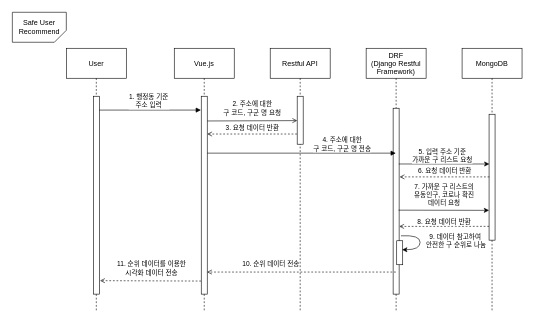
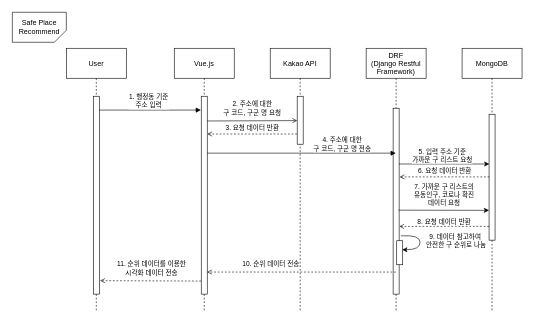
  <mxCell id="0" />
  <mxCell id="1" parent="0" />
  <mxCell id="2" value="User" style="shape=umlLifeline;perimeter=lifelinePerimeter;container=1;collapsible=0;recursiveResize=0;rounded=0;shadow=0;strokeWidth=1;size=50;" parent="1" vertex="1"><mxGeometry x="110" y="80" width="100" height="440" as="geometry" /></mxCell>
  <mxCell id="3" value="" style="points=[];perimeter=orthogonalPerimeter;rounded=0;shadow=0;strokeWidth=1;" parent="2" vertex="1"><mxGeometry x="45" y="80" width="10" height="330" as="geometry" /></mxCell>
  <mxCell id="4" value="Vue.js" style="shape=umlLifeline;perimeter=lifelinePerimeter;container=1;collapsible=0;recursiveResize=0;rounded=0;shadow=0;strokeWidth=1;size=50;" parent="1" vertex="1"><mxGeometry x="290" y="80" width="100" height="440" as="geometry" /></mxCell>
  <mxCell id="5" value="" style="points=[];perimeter=orthogonalPerimeter;rounded=0;shadow=0;strokeWidth=1;" parent="4" vertex="1"><mxGeometry x="45" y="80" width="10" height="330" as="geometry" /></mxCell>
  <mxCell id="6" value="DRF&#10;(Django Restful&#10;Framework)" style="shape=umlLifeline;perimeter=lifelinePerimeter;container=1;collapsible=0;recursiveResize=0;rounded=0;shadow=0;strokeWidth=1;size=50;" parent="1" vertex="1"><mxGeometry x="610" y="80" width="100" height="440" as="geometry" /></mxCell>
  <mxCell id="7" value="" style="points=[];perimeter=orthogonalPerimeter;rounded=0;shadow=0;strokeWidth=1;" parent="6" vertex="1"><mxGeometry x="45" y="100" width="10" height="310" as="geometry" /></mxCell>
  <mxCell id="8" value="" style="rounded=0;whiteSpace=wrap;html=1;" parent="6" vertex="1"><mxGeometry x="51" y="321" width="10" height="40" as="geometry" /></mxCell>
  <mxCell id="9" value="9. 데이터 참고하여&amp;nbsp;&lt;br&gt;안전한 구 순위로 나눔" style="curved=1;endArrow=classic;html=1;fontSize=11;exitX=1.306;exitY=0.727;exitDx=0;exitDy=0;exitPerimeter=0;" parent="6" edge="1"><mxGeometry x="-0.044" y="60" width="50" height="50" relative="1" as="geometry"><mxPoint x="58.06" y="312.75" as="sourcePoint" /><mxPoint x="60" y="336" as="targetPoint" /><Array as="points"><mxPoint x="90" y="311" /><mxPoint x="90" y="336" /></Array><mxPoint as="offset" /></mxGeometry></mxCell>
  <mxCell id="10" value="MongoDB" style="shape=umlLifeline;perimeter=lifelinePerimeter;container=1;collapsible=0;recursiveResize=0;rounded=0;shadow=0;strokeWidth=1;size=50;" parent="1" vertex="1"><mxGeometry x="770" y="80" width="100" height="440" as="geometry" /></mxCell>
  <mxCell id="11" value="" style="points=[];perimeter=orthogonalPerimeter;rounded=0;shadow=0;strokeWidth=1;" parent="10" vertex="1"><mxGeometry x="45" y="110" width="10" height="210" as="geometry" /></mxCell>
  <mxCell id="12" value="1. 행정동 기준&#10;주소 입력" style="verticalAlign=bottom;startArrow=none;endArrow=block;shadow=0;strokeWidth=1;startFill=0;rounded=1;entryX=-0.052;entryY=0.07;entryDx=0;entryDy=0;entryPerimeter=0;exitX=0.97;exitY=0.07;exitDx=0;exitDy=0;exitPerimeter=0;" parent="1" source="3" target="5" edge="1"><mxGeometry x="-0.028" relative="1" as="geometry"><mxPoint x="170" y="181" as="sourcePoint" /><mxPoint x="330" y="171" as="targetPoint" /><Array as="points" /><mxPoint as="offset" /></mxGeometry></mxCell>
  <mxCell id="13" value="4. 주소에 대한 &lt;br style=&quot;font-size: 11px&quot;&gt;구 코드, 구군 명 전송" style="endArrow=block;html=1;exitX=1.007;exitY=0.133;exitDx=0;exitDy=0;exitPerimeter=0;endFill=1;labelBorderColor=none;spacingLeft=0;fontSize=11;spacing=3;" parent="1" target="6" edge="1"><mxGeometry x="0.431" y="15" width="50" height="50" relative="1" as="geometry"><mxPoint x="345.07" y="254.9" as="sourcePoint" /><mxPoint x="494.88" y="255" as="targetPoint" /><Array as="points" /><mxPoint as="offset" /></mxGeometry></mxCell>
  <mxCell id="14" value="5. 입력 주소 기준&lt;br&gt;가까운 구 리스트 요청" style="endArrow=classic;html=1;fontSize=11;exitX=0.942;exitY=0.168;exitDx=0;exitDy=0;exitPerimeter=0;entryX=0.05;entryY=0.2;entryDx=0;entryDy=0;entryPerimeter=0;" parent="1" edge="1"><mxGeometry x="-0.029" y="14" width="50" height="50" relative="1" as="geometry"><mxPoint x="664.42" y="273" as="sourcePoint" /><mxPoint x="815.5" y="273" as="targetPoint" /><mxPoint as="offset" /></mxGeometry></mxCell>
  <mxCell id="15" value="6. 요청 데이터 반환" style="endArrow=open;html=1;fontSize=11;exitX=0.051;exitY=0.335;exitDx=0;exitDy=0;exitPerimeter=0;entryX=1.087;entryY=0.335;entryDx=0;entryDy=0;entryPerimeter=0;dashed=1;endFill=0;" parent="1" edge="1"><mxGeometry x="0.009" y="-10" width="50" height="50" relative="1" as="geometry"><mxPoint x="815.51" y="294.5" as="sourcePoint" /><mxPoint x="665.87" y="294.5" as="targetPoint" /><Array as="points" /><mxPoint as="offset" /></mxGeometry></mxCell>
  <mxCell id="16" value="7. 가까운 구 리스트의&lt;br&gt;유동인구, 코로나 확진 &lt;br&gt;데이터 요청" style="endArrow=classic;html=1;fontSize=11;exitX=0.899;exitY=0.5;exitDx=0;exitDy=0;exitPerimeter=0;entryX=-0.001;entryY=0.501;entryDx=0;entryDy=0;entryPerimeter=0;" parent="1" edge="1"><mxGeometry x="0.006" y="25" width="50" height="50" relative="1" as="geometry"><mxPoint x="663.99" y="350" as="sourcePoint" /><mxPoint x="814.99" y="350.3" as="targetPoint" /><mxPoint as="offset" /></mxGeometry></mxCell>
  <mxCell id="17" value="8. 요청 데이터 반환" style="endArrow=open;html=1;fontSize=11;dashed=1;endFill=0;entryX=1.023;entryY=0.581;entryDx=0;entryDy=0;entryPerimeter=0;" parent="1" edge="1"><mxGeometry x="0.007" y="-8" width="50" height="50" relative="1" as="geometry"><mxPoint x="815" y="377" as="sourcePoint" /><mxPoint x="665.23" y="377.11" as="targetPoint" /><Array as="points"><mxPoint x="750" y="377" /></Array><mxPoint as="offset" /></mxGeometry></mxCell>
  <mxCell id="18" value="10. 순위 데이터 전송" style="endArrow=open;html=1;fontSize=11;entryX=0.967;entryY=0.834;entryDx=0;entryDy=0;entryPerimeter=0;dashed=1;endFill=0;" parent="1" source="6" edge="1"><mxGeometry x="0.331" y="-13" width="50" height="50" relative="1" as="geometry"><mxPoint x="494.89" y="453.2" as="sourcePoint" /><mxPoint x="344.67" y="453.2" as="targetPoint" /><Array as="points" /><mxPoint x="1" as="offset" /></mxGeometry></mxCell>
  <mxCell id="19" value="11. 순위 데이터를 이용한&lt;br&gt;시각화 데이터 전송" style="endArrow=open;html=1;fontSize=11;entryX=1.122;entryY=0.932;entryDx=0;entryDy=0;entryPerimeter=0;exitX=-0.031;exitY=0.934;exitDx=0;exitDy=0;exitPerimeter=0;dashed=1;endFill=0;" parent="1" source="5" target="3" edge="1"><mxGeometry x="-0.014" y="-21" width="50" height="50" relative="1" as="geometry"><mxPoint x="330" y="468" as="sourcePoint" /><mxPoint x="170" y="442" as="targetPoint" /><Array as="points" /><mxPoint as="offset" /></mxGeometry></mxCell>
  <mxCell id="20" value="" style="shape=card;whiteSpace=wrap;html=1;rotation=-180;size=20;" parent="1" vertex="1"><mxGeometry x="20" y="20" width="90" height="50" as="geometry" /></mxCell>
- <mxCell id="21" value="&#10;&#10;&lt;span style=&quot;color: rgb(0, 0, 0); font-family: helvetica; font-size: 12px; font-style: normal; font-weight: 400; letter-spacing: normal; text-align: center; text-indent: 0px; text-transform: none; word-spacing: 0px; background-color: rgb(255, 255, 255); display: inline; float: none;&quot;&gt;Safe User&lt;/span&gt;&lt;br style=&quot;color: rgb(0, 0, 0); font-family: helvetica; font-size: 12px; font-style: normal; font-weight: 400; letter-spacing: normal; text-align: center; text-indent: 0px; text-transform: none; word-spacing: 0px;&quot;&gt;&lt;span style=&quot;color: rgb(0, 0, 0); font-family: helvetica; font-size: 12px; font-style: normal; font-weight: 400; letter-spacing: normal; text-align: center; text-indent: 0px; text-transform: none; word-spacing: 0px; background-color: rgb(255, 255, 255); display: inline; float: none;&quot;&gt;Recommend&lt;/span&gt;&#10;&#10;" style="text;html=1;strokeColor=none;fillColor=none;align=center;verticalAlign=middle;whiteSpace=wrap;rounded=0;" parent="1" vertex="1"><mxGeometry x="45" y="30" width="40" height="30" as="geometry" /></mxCell>
- <mxCell id="22" value="Restful API" style="shape=umlLifeline;perimeter=lifelinePerimeter;container=1;collapsible=0;recursiveResize=0;rounded=0;shadow=0;strokeWidth=1;size=50;" parent="1" vertex="1"><mxGeometry x="450" y="80" width="100" height="440" as="geometry" /></mxCell>
+ <mxCell id="21" value="&#10;&#10;&lt;span style=&quot;color: rgb(0, 0, 0); font-family: helvetica; font-size: 12px; font-style: normal; font-weight: 400; letter-spacing: normal; text-align: center; text-indent: 0px; text-transform: none; word-spacing: 0px; background-color: rgb(255, 255, 255); display: inline; float: none;&quot;&gt;Safe Place&lt;/span&gt;&lt;br style=&quot;color: rgb(0, 0, 0); font-family: helvetica; font-size: 12px; font-style: normal; font-weight: 400; letter-spacing: normal; text-align: center; text-indent: 0px; text-transform: none; word-spacing: 0px;&quot;&gt;&lt;span style=&quot;color: rgb(0, 0, 0); font-family: helvetica; font-size: 12px; font-style: normal; font-weight: 400; letter-spacing: normal; text-align: center; text-indent: 0px; text-transform: none; word-spacing: 0px; background-color: rgb(255, 255, 255); display: inline; float: none;&quot;&gt;Recommend&lt;/span&gt;&#10;&#10;" style="text;html=1;strokeColor=none;fillColor=none;align=center;verticalAlign=middle;whiteSpace=wrap;rounded=0;" parent="1" vertex="1"><mxGeometry x="45" y="30" width="40" height="30" as="geometry" /></mxCell>
+ <mxCell id="22" value="Kakao API" style="shape=umlLifeline;perimeter=lifelinePerimeter;container=1;collapsible=0;recursiveResize=0;rounded=0;shadow=0;strokeWidth=1;size=50;" parent="1" vertex="1"><mxGeometry x="450" y="80" width="100" height="440" as="geometry" /></mxCell>
  <mxCell id="23" value="" style="points=[];perimeter=orthogonalPerimeter;rounded=0;shadow=0;strokeWidth=1;" parent="22" vertex="1"><mxGeometry x="45" y="80" width="10" height="80" as="geometry" /></mxCell>
  <mxCell id="24" value="2. 주소에 대한 &lt;br style=&quot;font-size: 11px&quot;&gt;구 코드, 구군 명 요청" style="endArrow=open;html=1;exitX=1.012;exitY=0.125;exitDx=0;exitDy=0;exitPerimeter=0;endFill=0;labelBorderColor=none;spacingLeft=0;fontSize=11;spacing=3;entryX=0.006;entryY=0.508;entryDx=0;entryDy=0;entryPerimeter=0;" parent="1" source="5" target="23" edge="1"><mxGeometry x="-0.0" y="21" width="50" height="50" relative="1" as="geometry"><mxPoint x="355.07" y="264.9" as="sourcePoint" /><mxPoint x="490" y="201" as="targetPoint" /><Array as="points" /><mxPoint as="offset" /></mxGeometry></mxCell>
  <mxCell id="25" value="3. 요청 데이터 반환" style="endArrow=open;html=1;fontSize=11;exitX=0.051;exitY=0.335;exitDx=0;exitDy=0;exitPerimeter=0;entryX=1.087;entryY=0.335;entryDx=0;entryDy=0;entryPerimeter=0;dashed=1;endFill=0;" parent="1" edge="1"><mxGeometry x="0.009" y="-10" width="50" height="50" relative="1" as="geometry"><mxPoint x="494.64" y="223" as="sourcePoint" /><mxPoint x="345" y="223" as="targetPoint" /><Array as="points" /><mxPoint as="offset" /></mxGeometry></mxCell>
